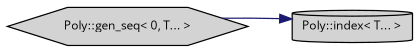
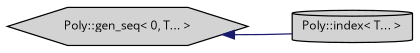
  digraph {
    rankdir=LR
    fontname="Open Sans"
    node [color=black fillcolor=lightgrey fontname="Open Sans" fontsize=10 style=filled]
    n1 [fontcolor=black height=0.2 label="Poly::gen_seq\< 0, T... \>" shape=hexagon width=0.4]
    n2 [height=0.2 label="Poly::index\< T... \>" shape=cylinder width=0.4]
-   n2 -> n1 [color=midnightblue dir=back fontname="Open Sans" fontsize=10 labelfontname=Helvetica labelfontsize=10 style=solid]
+   n1 -> n2 [color=midnightblue dir=back fontname="Open Sans" fontsize=10 labelfontname=Helvetica labelfontsize=10 style=solid]
  }
